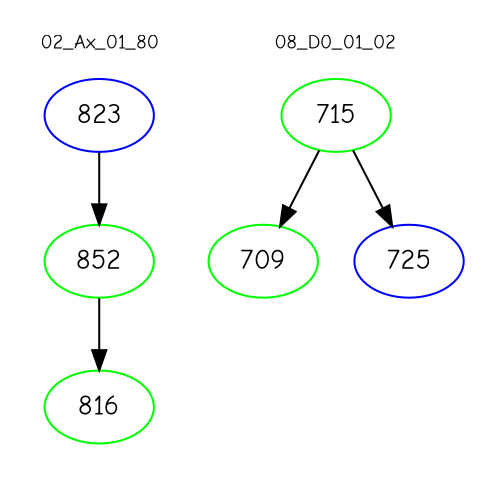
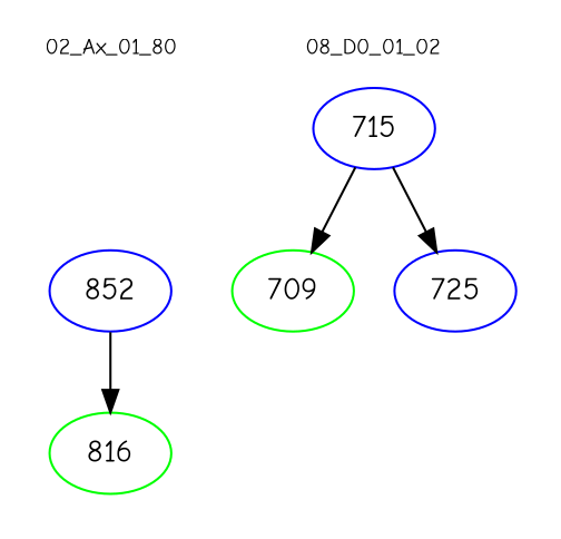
  digraph {
    fontname="Comic Neue"
    node [color=blue fontname="Comic Neue"]
    edge [color=black fontname="Comic Neue"]
-   n1 [label=823]
    n2 [color=green label=816]
-   n3 [color=green label=852]
-   n4 [color=green label=715]
+   n3 [label=852]
+   n4 [label=715]
    n5 [color=green label=709]
    n6 [label=725]
    subgraph cluster_1 {
      color=white
      fontsize=10
      label="02_Ax_01_80"
-     n1
      n2
      n3
    }
    subgraph cluster_2 {
      color=white
      fontsize=10
      label="08_D0_01_02"
      n4
      n5
      n6
    }
-   n1 -> n3
    n3 -> n2
    n4 -> n5
    n4 -> n6
  }
